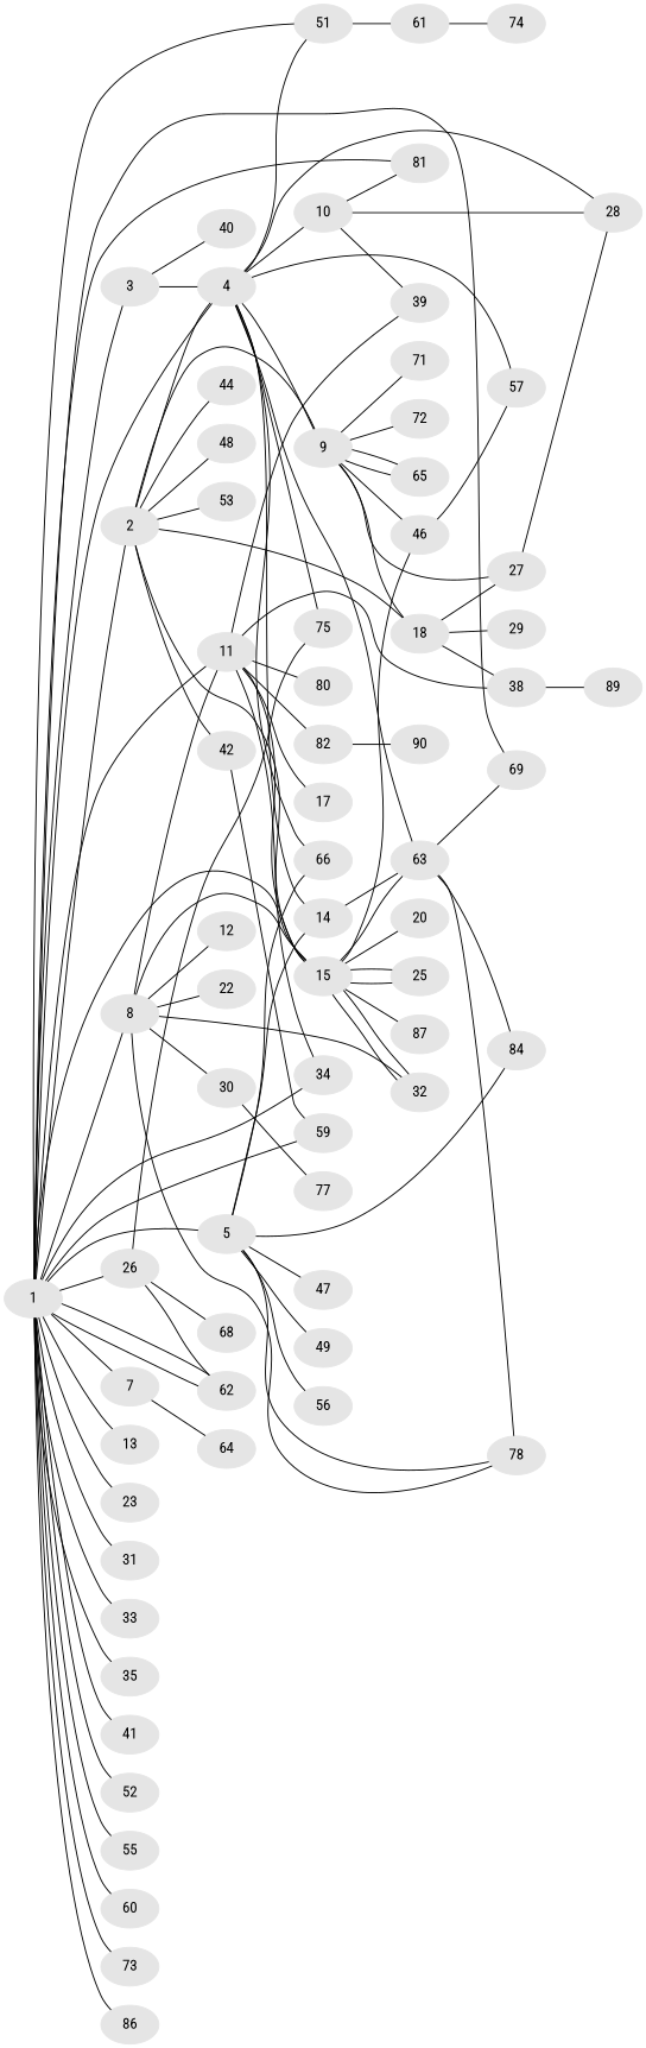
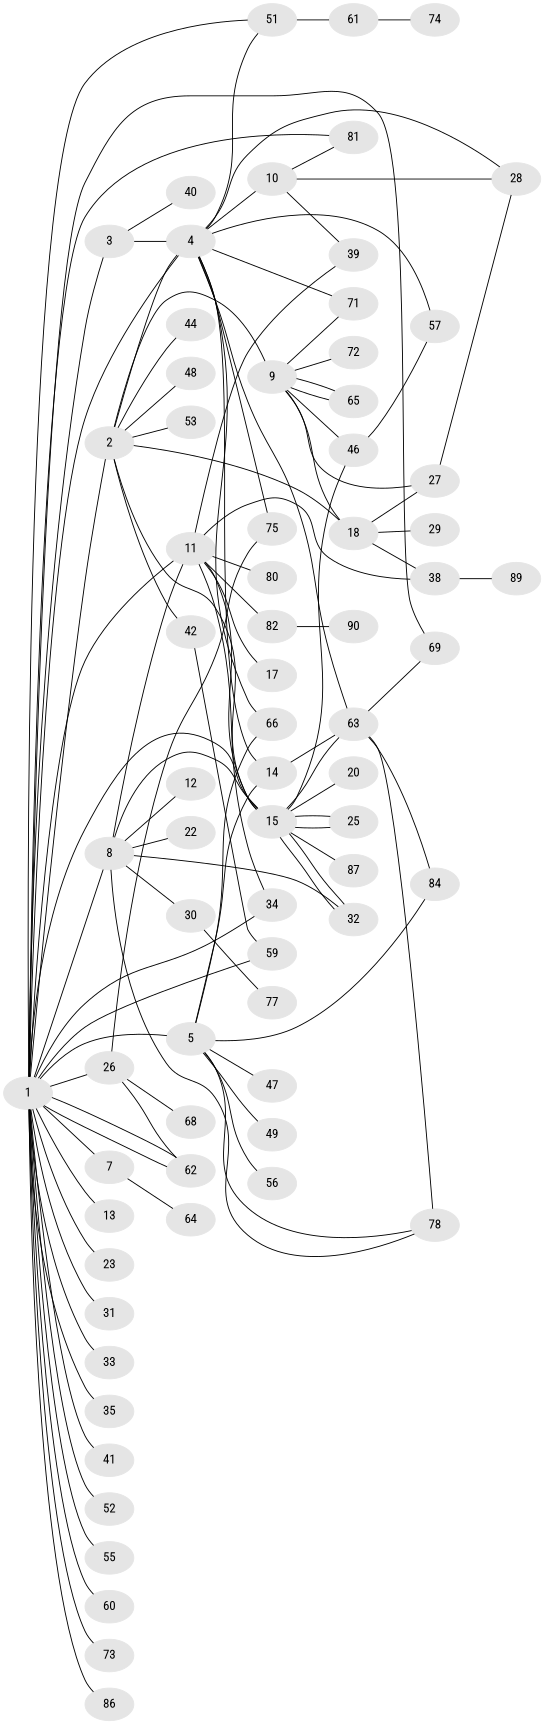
  graph {
    fontname="Roboto Condensed"
    rankdir=LR
    node [color=gray90 fontname="Roboto Condensed" style=filled]
    edge [fontname="Roboto Condensed"]
    1 [super="+43"]
    2 [super="+6"]
    3 [super="+54"]
    4 [super="+24"]
    5 [super="+78"]
    7
    8 [super="+45"]
    11 [super="+83"]
    13
    15 [super="+19"]
    23
    26 [super="+76"]
    31
    33
    35
    41 [super="+91"]
    51
    52
    55
    59
    60
    62
    69
    73
    81
    86
    34
    9 [super="+67"]
    18 [super="+58"]
    42
    44
    48
    53
    40
    10 [super="+16"]
    14 [super="+21"]
    28 [super="+37"]
    57 [super="+88"]
    63 [super="+85"]
    66
    75
    47
    49
    56
    n45 [label=78]
    84
    64
    12
    22
    30 [super="+36"]
    32
    39
    17
    38 [super="+50"]
    80
    82
    46
    20
    25
    87
    68
    61
    27 [super="+79"]
    65
    71
    72
    29
    77
    89
    90
    74
    1 -- 2
    1 -- 3
    1 -- 4
    1 -- 5
    1 -- 7
    1 -- 8
    1 -- 11 [weight=2]
    1 -- 13
    1 -- 15
    1 -- 23
    1 -- 26
    1 -- 31
    1 -- 33
    1 -- 35
    1 -- 41
    1 -- 51
    1 -- 52
    1 -- 55
    1 -- 59
    1 -- 60
    1 -- 62
    1 -- 62
    1 -- 69
    1 -- 73
    1 -- 81
    1 -- 86
    1 -- 34
    2 -- 4
    2 -- 15
    2 -- 9
    2 -- 18 [weight=2]
    2 -- 42
    2 -- 44
    2 -- 48
    2 -- 53
    3 -- 4
    3 -- 40
    4 -- 51
-   4 -- 9
+   4 -- 71
    4 -- 10
    4 -- 14
    4 -- 28
    4 -- 57
    4 -- 63
    4 -- 66
    4 -- 75
    5 -- 14
    5 -- 66
    5 -- 47
    5 -- 49
    5 -- 56
    5 -- n45
    5 -- 84
    7 -- 64
    8 -- 11
    8 -- 15
    8 -- n45
    8 -- 12
    8 -- 22
    8 -- 30
    8 -- 32
    11 -- 15
    11 -- 34
    11 -- 39
    11 -- 17
    11 -- 38
    11 -- 80
    11 -- 82
    15 -- 63
    15 -- 32
    15 -- 32
    15 -- 46
    15 -- 20
    15 -- 25
    15 -- 25
    15 -- 87
    26 -- 62
    26 -- 75
    26 -- 68
    51 -- 61
    9 -- 18
    9 -- 46
    9 -- 27
    9 -- 65
    9 -- 65
    9 -- 71
    9 -- 72
    18 -- 38
    18 -- 27
    18 -- 29
    42 -- 59
    10 -- 81
    10 -- 28
    10 -- 39
    14 -- 63
    63 -- 69
    63 -- n45
    63 -- 84
    30 -- 77
    38 -- 89
    82 -- 90
    46 -- 57
    61 -- 74
    27 -- 28
  }
